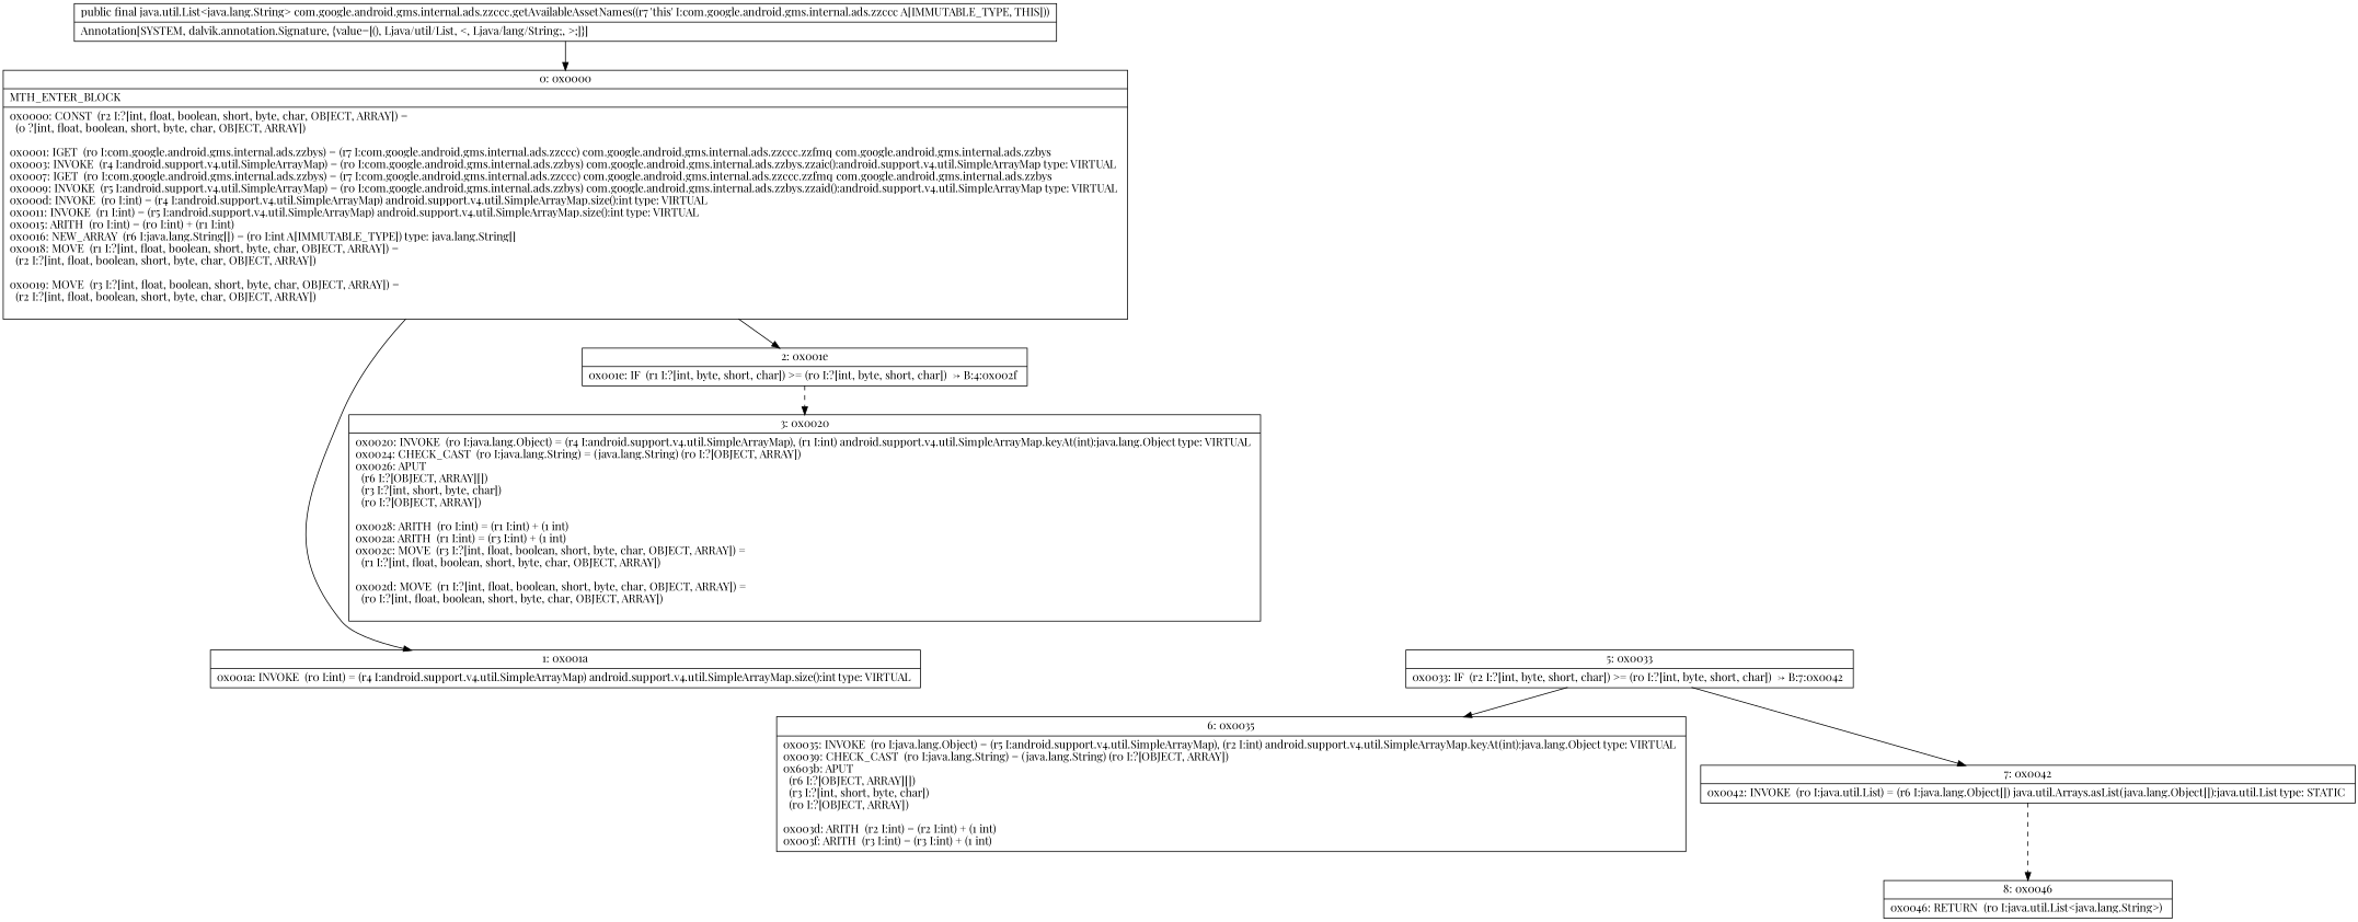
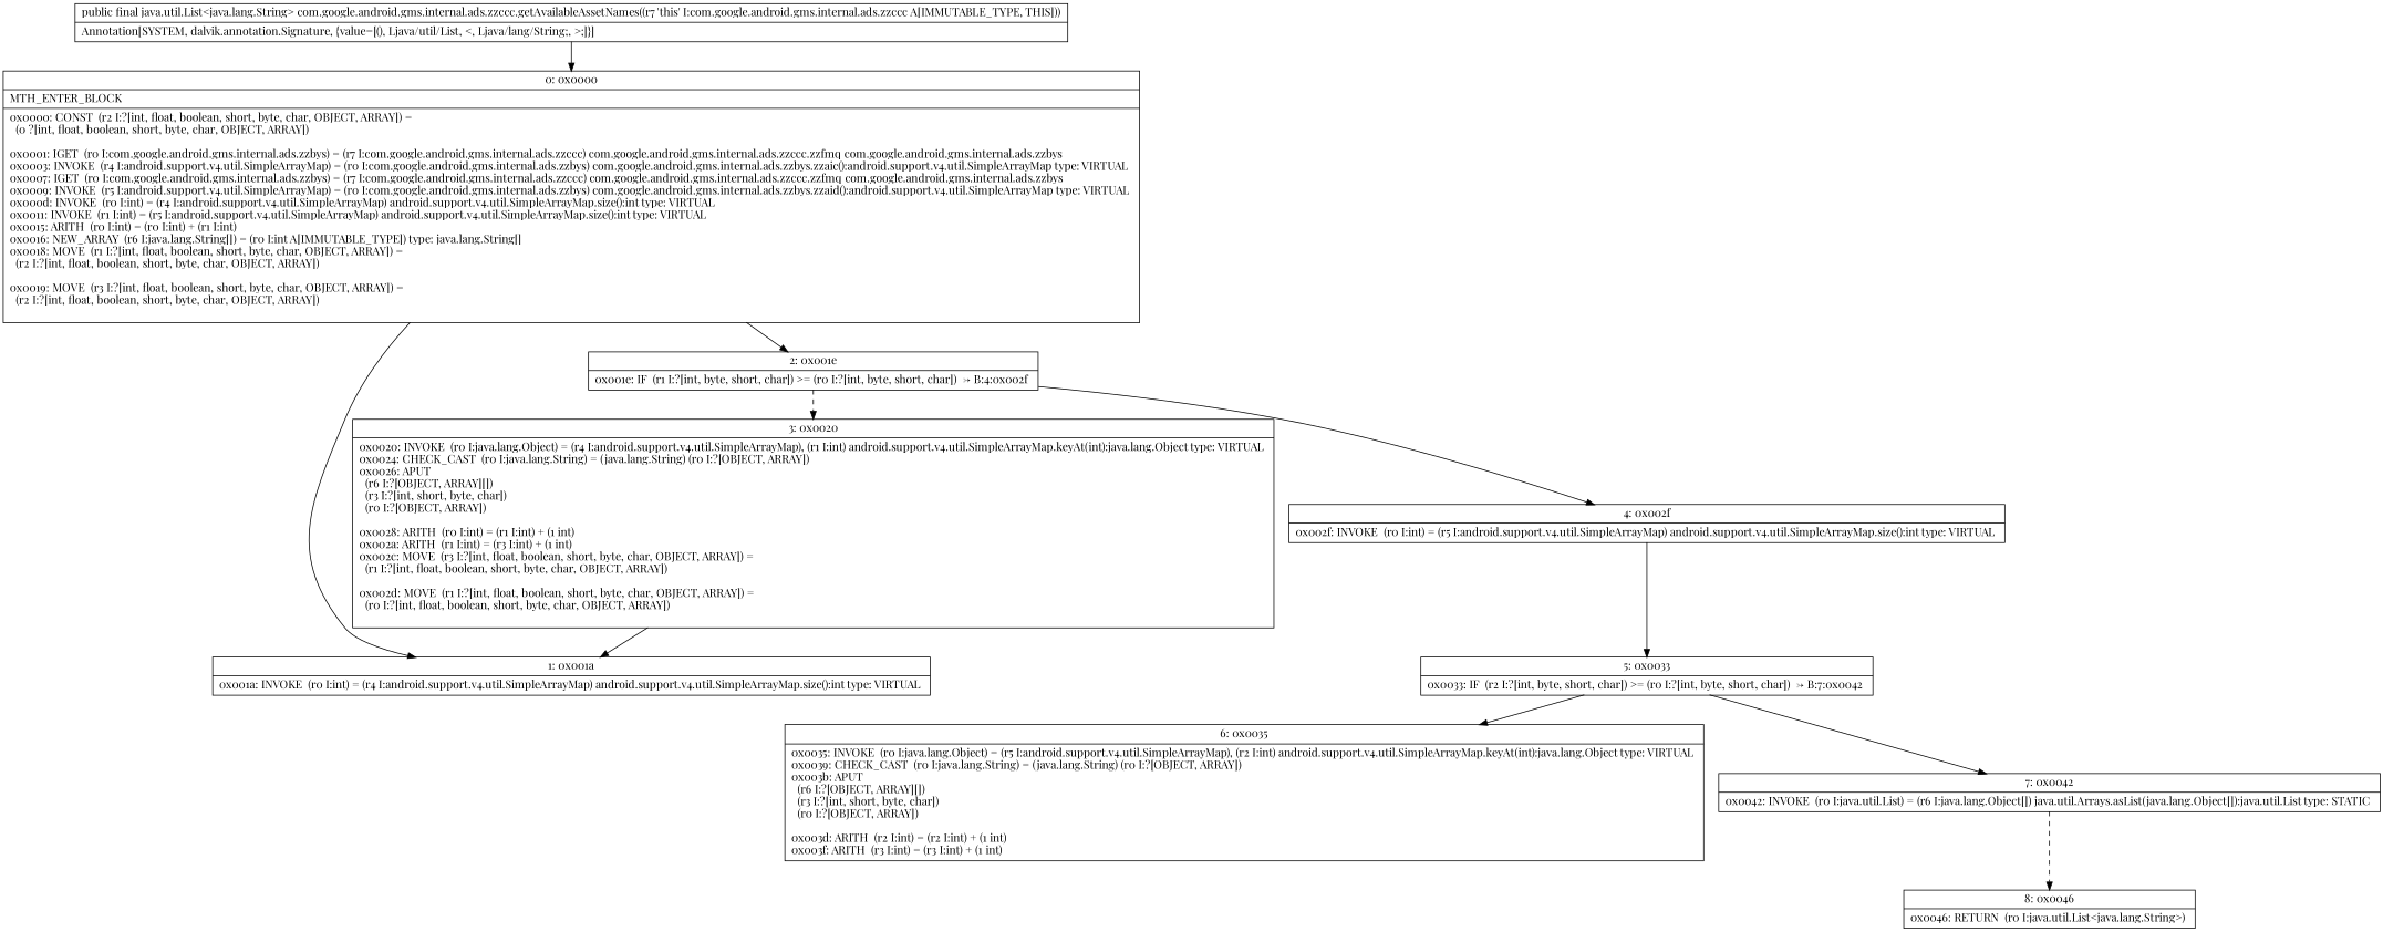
  digraph {
    fontname="Playfair Display"
    node [fontname="Playfair Display" shape=record]
    edge [fontname="Playfair Display"]
    n1 [label="{0\:\ 0x0000|MTH_ENTER_BLOCK\l|0x0000: CONST  (r2 I:?[int, float, boolean, short, byte, char, OBJECT, ARRAY]) = \l  (0 ?[int, float, boolean, short, byte, char, OBJECT, ARRAY])\l \l0x0001: IGET  (r0 I:com.google.android.gms.internal.ads.zzbys) = (r7 I:com.google.android.gms.internal.ads.zzccc) com.google.android.gms.internal.ads.zzccc.zzfmq com.google.android.gms.internal.ads.zzbys \l0x0003: INVOKE  (r4 I:android.support.v4.util.SimpleArrayMap) = (r0 I:com.google.android.gms.internal.ads.zzbys) com.google.android.gms.internal.ads.zzbys.zzaic():android.support.v4.util.SimpleArrayMap type: VIRTUAL \l0x0007: IGET  (r0 I:com.google.android.gms.internal.ads.zzbys) = (r7 I:com.google.android.gms.internal.ads.zzccc) com.google.android.gms.internal.ads.zzccc.zzfmq com.google.android.gms.internal.ads.zzbys \l0x0009: INVOKE  (r5 I:android.support.v4.util.SimpleArrayMap) = (r0 I:com.google.android.gms.internal.ads.zzbys) com.google.android.gms.internal.ads.zzbys.zzaid():android.support.v4.util.SimpleArrayMap type: VIRTUAL \l0x000d: INVOKE  (r0 I:int) = (r4 I:android.support.v4.util.SimpleArrayMap) android.support.v4.util.SimpleArrayMap.size():int type: VIRTUAL \l0x0011: INVOKE  (r1 I:int) = (r5 I:android.support.v4.util.SimpleArrayMap) android.support.v4.util.SimpleArrayMap.size():int type: VIRTUAL \l0x0015: ARITH  (r0 I:int) = (r0 I:int) + (r1 I:int) \l0x0016: NEW_ARRAY  (r6 I:java.lang.String[]) = (r0 I:int A[IMMUTABLE_TYPE]) type: java.lang.String[] \l0x0018: MOVE  (r1 I:?[int, float, boolean, short, byte, char, OBJECT, ARRAY]) = \l  (r2 I:?[int, float, boolean, short, byte, char, OBJECT, ARRAY])\l \l0x0019: MOVE  (r3 I:?[int, float, boolean, short, byte, char, OBJECT, ARRAY]) = \l  (r2 I:?[int, float, boolean, short, byte, char, OBJECT, ARRAY])\l \l}"]
    n2 [label="{1\:\ 0x001a|0x001a: INVOKE  (r0 I:int) = (r4 I:android.support.v4.util.SimpleArrayMap) android.support.v4.util.SimpleArrayMap.size():int type: VIRTUAL \l}"]
    n3 [label="{2\:\ 0x001e|0x001e: IF  (r1 I:?[int, byte, short, char]) \>= (r0 I:?[int, byte, short, char])  \-\> B:4:0x002f \l}"]
    n4 [label="{3\:\ 0x0020|0x0020: INVOKE  (r0 I:java.lang.Object) = (r4 I:android.support.v4.util.SimpleArrayMap), (r1 I:int) android.support.v4.util.SimpleArrayMap.keyAt(int):java.lang.Object type: VIRTUAL \l0x0024: CHECK_CAST  (r0 I:java.lang.String) = (java.lang.String) (r0 I:?[OBJECT, ARRAY]) \l0x0026: APUT  \l  (r6 I:?[OBJECT, ARRAY][])\l  (r3 I:?[int, short, byte, char])\l  (r0 I:?[OBJECT, ARRAY])\l \l0x0028: ARITH  (r0 I:int) = (r1 I:int) + (1 int) \l0x002a: ARITH  (r1 I:int) = (r3 I:int) + (1 int) \l0x002c: MOVE  (r3 I:?[int, float, boolean, short, byte, char, OBJECT, ARRAY]) = \l  (r1 I:?[int, float, boolean, short, byte, char, OBJECT, ARRAY])\l \l0x002d: MOVE  (r1 I:?[int, float, boolean, short, byte, char, OBJECT, ARRAY]) = \l  (r0 I:?[int, float, boolean, short, byte, char, OBJECT, ARRAY])\l \l}"]
+   n5 [label="{4\:\ 0x002f|0x002f: INVOKE  (r0 I:int) = (r5 I:android.support.v4.util.SimpleArrayMap) android.support.v4.util.SimpleArrayMap.size():int type: VIRTUAL \l}"]
    n6 [label="{5\:\ 0x0033|0x0033: IF  (r2 I:?[int, byte, short, char]) \>= (r0 I:?[int, byte, short, char])  \-\> B:7:0x0042 \l}"]
-   n7 [label="{6\:\ 0x0035|0x0035: INVOKE  (r0 I:java.lang.Object) = (r5 I:android.support.v4.util.SimpleArrayMap), (r2 I:int) android.support.v4.util.SimpleArrayMap.keyAt(int):java.lang.Object type: VIRTUAL \l0x0039: CHECK_CAST  (r0 I:java.lang.String) = (java.lang.String) (r0 I:?[OBJECT, ARRAY]) \l0x603b: APUT  \l  (r6 I:?[OBJECT, ARRAY][])\l  (r3 I:?[int, short, byte, char])\l  (r0 I:?[OBJECT, ARRAY])\l \l0x003d: ARITH  (r2 I:int) = (r2 I:int) + (1 int) \l0x003f: ARITH  (r3 I:int) = (r3 I:int) + (1 int) \l}"]
+   n7 [label="{6\:\ 0x0035|0x0035: INVOKE  (r0 I:java.lang.Object) = (r5 I:android.support.v4.util.SimpleArrayMap), (r2 I:int) android.support.v4.util.SimpleArrayMap.keyAt(int):java.lang.Object type: VIRTUAL \l0x0039: CHECK_CAST  (r0 I:java.lang.String) = (java.lang.String) (r0 I:?[OBJECT, ARRAY]) \l0x003b: APUT  \l  (r6 I:?[OBJECT, ARRAY][])\l  (r3 I:?[int, short, byte, char])\l  (r0 I:?[OBJECT, ARRAY])\l \l0x003d: ARITH  (r2 I:int) = (r2 I:int) + (1 int) \l0x003f: ARITH  (r3 I:int) = (r3 I:int) + (1 int) \l}"]
    n8 [label="{7\:\ 0x0042|0x0042: INVOKE  (r0 I:java.util.List) = (r6 I:java.lang.Object[]) java.util.Arrays.asList(java.lang.Object[]):java.util.List type: STATIC \l}"]
    n9 [label="{8\:\ 0x0046|0x0046: RETURN  (r0 I:java.util.List\<java.lang.String\>) \l}"]
    n10 [label="{public final java.util.List\<java.lang.String\> com.google.android.gms.internal.ads.zzccc.getAvailableAssetNames((r7 'this' I:com.google.android.gms.internal.ads.zzccc A[IMMUTABLE_TYPE, THIS]))  | Annotation[SYSTEM, dalvik.annotation.Signature, \{value=[(), Ljava\/util\/List, \<, Ljava\/lang\/String;, \>;]\}]\l}"]
    n1 -> n2
    n1 -> n3
    n3 -> n4 [style=dashed]
+   n3 -> n5
+   n4 -> n2
+   n5 -> n6
    n6 -> n7 [style=solid]
    n6 -> n8
    n8 -> n9 [style=dashed]
    n10 -> n1
  }
